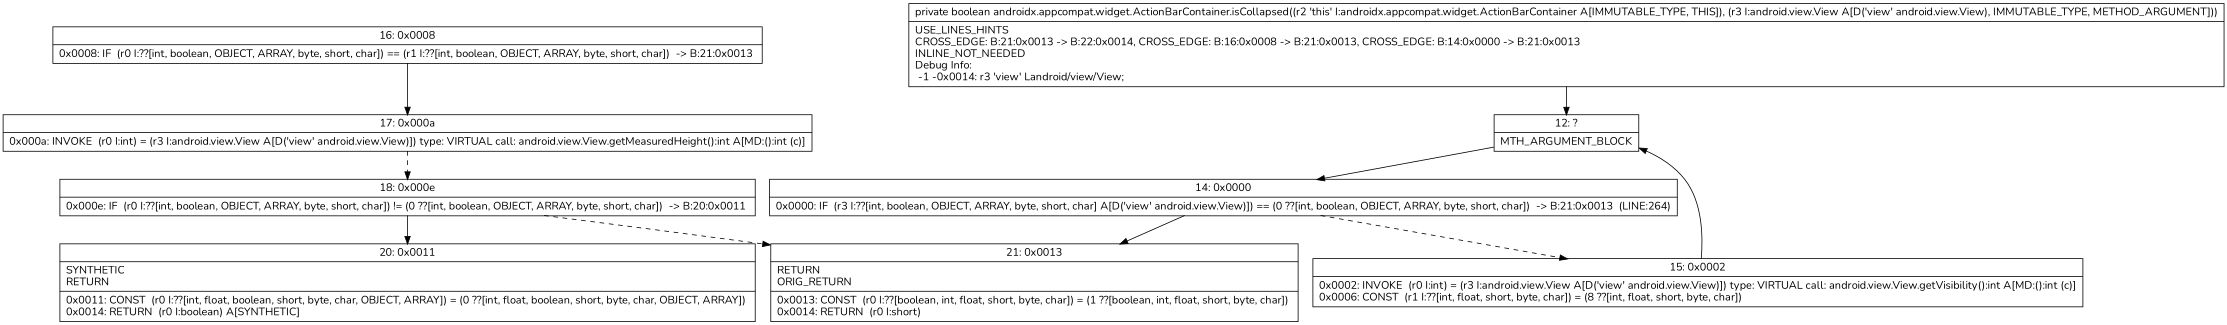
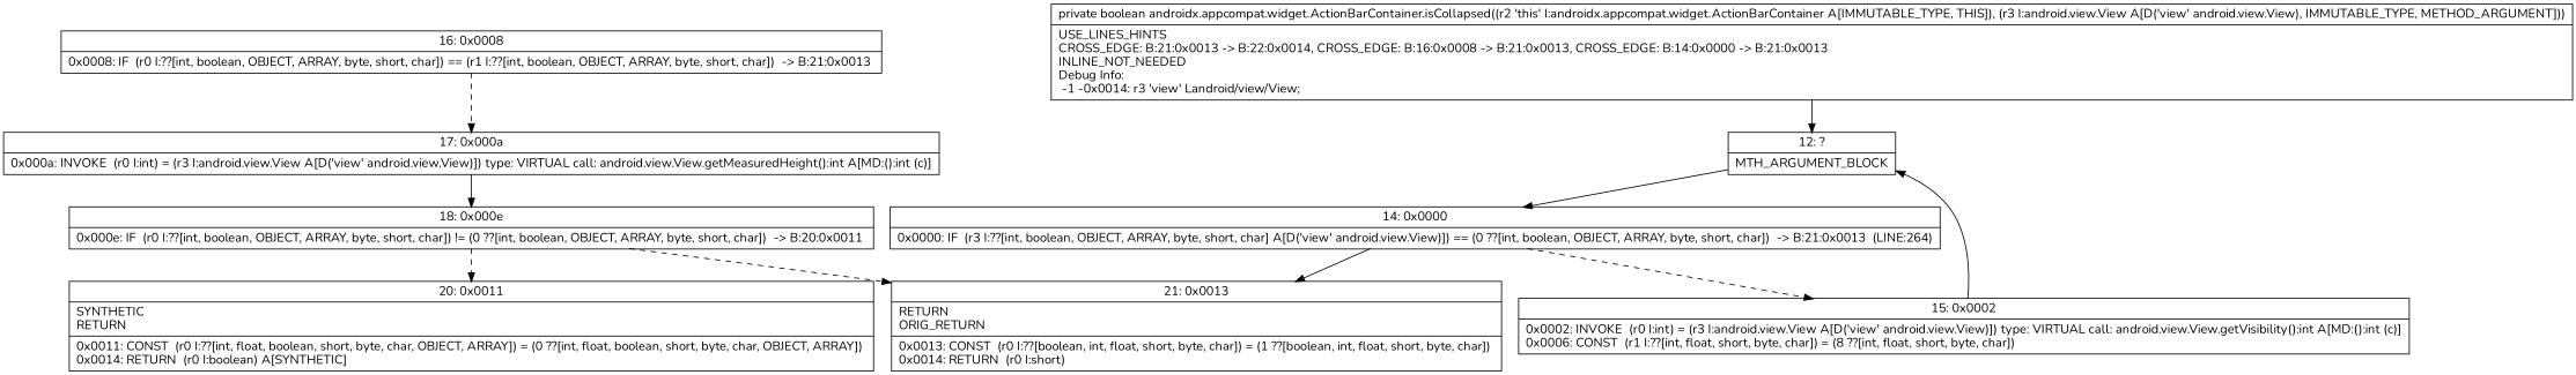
  digraph {
    fontname=Nunito
    node [fontname=Nunito shape=record]
    edge [fontname=Nunito]
    n1 [label="{12\:\ ?|MTH_ARGUMENT_BLOCK\l}"]
    n2 [label="{14\:\ 0x0000|0x0000: IF  (r3 I:??[int, boolean, OBJECT, ARRAY, byte, short, char] A[D('view' android.view.View)]) == (0 ??[int, boolean, OBJECT, ARRAY, byte, short, char])  \-\> B:21:0x0013  (LINE:264)\l}"]
    n3 [label="{15\:\ 0x0002|0x0002: INVOKE  (r0 I:int) = (r3 I:android.view.View A[D('view' android.view.View)]) type: VIRTUAL call: android.view.View.getVisibility():int A[MD:():int (c)]\l0x0006: CONST  (r1 I:??[int, float, short, byte, char]) = (8 ??[int, float, short, byte, char]) \l}"]
    n4 [label="{21\:\ 0x0013|RETURN\lORIG_RETURN\l|0x0013: CONST  (r0 I:??[boolean, int, float, short, byte, char]) = (1 ??[boolean, int, float, short, byte, char]) \l0x0014: RETURN  (r0 I:short) \l}"]
    n5 [label="{16\:\ 0x0008|0x0008: IF  (r0 I:??[int, boolean, OBJECT, ARRAY, byte, short, char]) == (r1 I:??[int, boolean, OBJECT, ARRAY, byte, short, char])  \-\> B:21:0x0013 \l}"]
    n6 [label="{17\:\ 0x000a|0x000a: INVOKE  (r0 I:int) = (r3 I:android.view.View A[D('view' android.view.View)]) type: VIRTUAL call: android.view.View.getMeasuredHeight():int A[MD:():int (c)]\l}"]
    n7 [label="{18\:\ 0x000e|0x000e: IF  (r0 I:??[int, boolean, OBJECT, ARRAY, byte, short, char]) != (0 ??[int, boolean, OBJECT, ARRAY, byte, short, char])  \-\> B:20:0x0011 \l}"]
    n8 [label="{20\:\ 0x0011|SYNTHETIC\lRETURN\l|0x0011: CONST  (r0 I:??[int, float, boolean, short, byte, char, OBJECT, ARRAY]) = (0 ??[int, float, boolean, short, byte, char, OBJECT, ARRAY]) \l0x0014: RETURN  (r0 I:boolean) A[SYNTHETIC]\l}"]
    n9 [label="{private boolean androidx.appcompat.widget.ActionBarContainer.isCollapsed((r2 'this' I:androidx.appcompat.widget.ActionBarContainer A[IMMUTABLE_TYPE, THIS]), (r3 I:android.view.View A[D('view' android.view.View), IMMUTABLE_TYPE, METHOD_ARGUMENT]))  | USE_LINES_HINTS\lCROSS_EDGE: B:21:0x0013 \-\> B:22:0x0014, CROSS_EDGE: B:16:0x0008 \-\> B:21:0x0013, CROSS_EDGE: B:14:0x0000 \-\> B:21:0x0013\lINLINE_NOT_NEEDED\lDebug Info:\l  \-1 \-0x0014: r3 'view' Landroid\/view\/View;\l}"]
    n1 -> n2
    n2 -> n3 [style=dashed]
    n2 -> n4
    n3 -> n1
-   n5 -> n6 [style=solid]
-   n6 -> n7 [style=dashed]
+   n5 -> n6 [style=dashed]
+   n6 -> n7
    n7 -> n4 [style=dashed]
-   n7 -> n8
+   n7 -> n8 [style=dashed]
    n9 -> n1
  }
